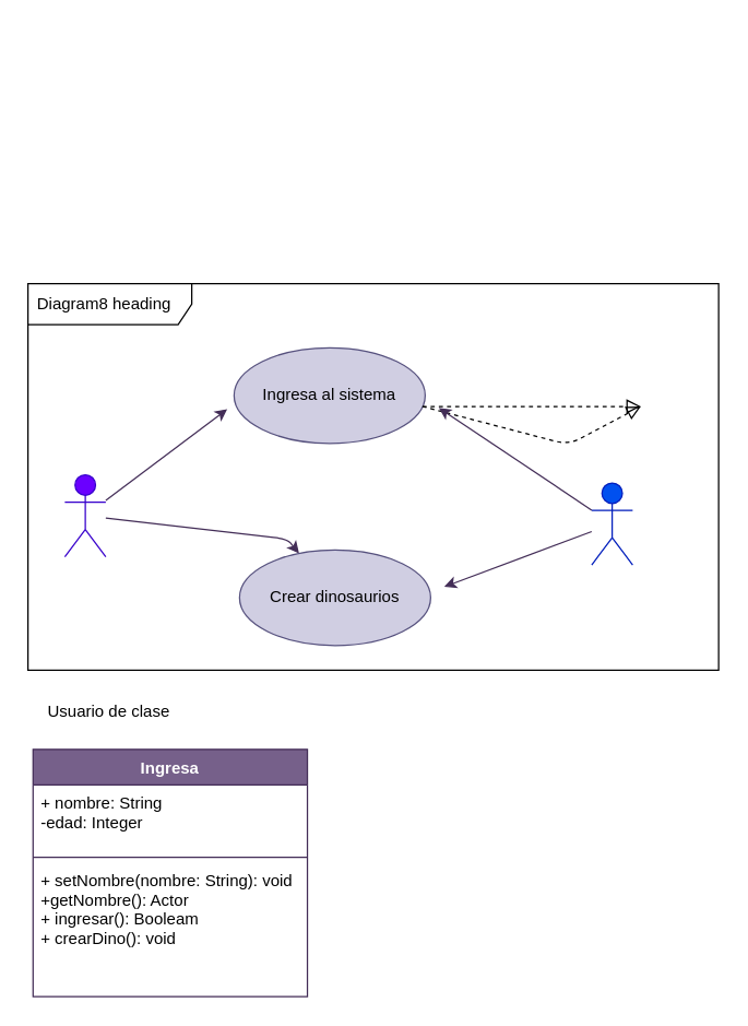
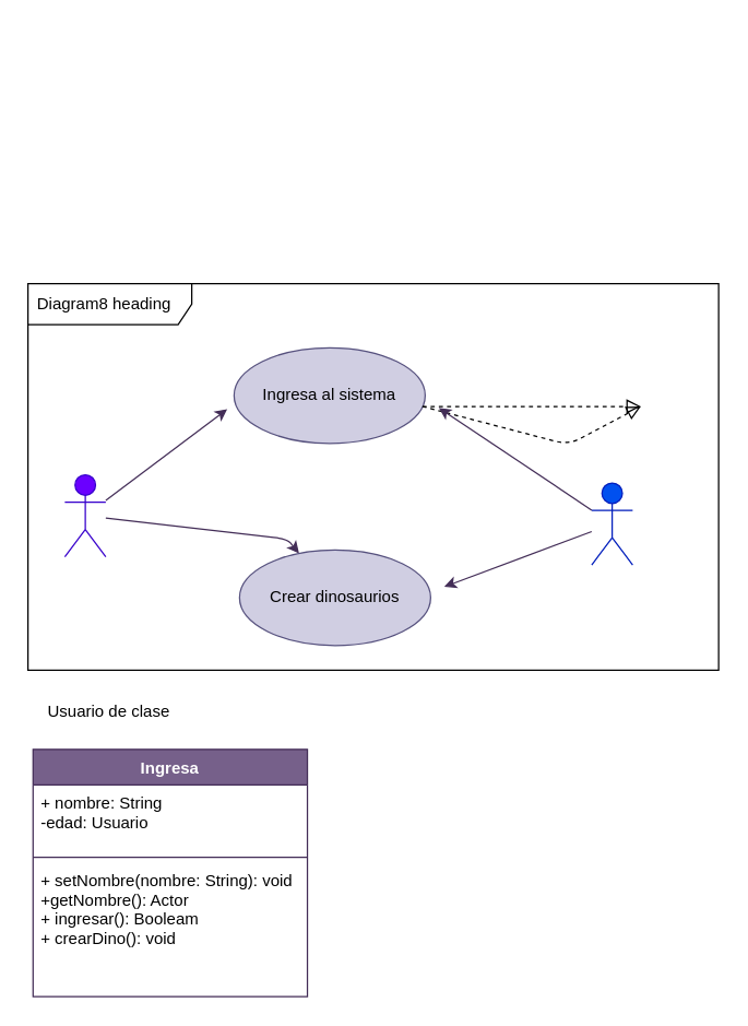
  <mxCell id="0" />
  <mxCell id="1" parent="0" />
  <mxCell id="2" value="" style="shape=image;verticalLabelPosition=bottom;labelBackgroundColor=default;verticalAlign=top;aspect=fixed;imageAspect=0;image=https://1.bp.blogspot.com/-eqT4sdqKnhQ/WWTnSmkxHXI/AAAAAAAAHV4/RyoOMKcFy6MA8Z9mRtYhpeTD_BkWpi6kgCEwYBhgL/s1600/BDdinosaurs4.png;direction=east;" vertex="1" parent="1"><mxGeometry x="36.45" y="20" width="134.55" height="133" as="geometry" /></mxCell>
  <mxCell id="3" value="" style="shape=image;verticalLabelPosition=bottom;labelBackgroundColor=default;verticalAlign=top;aspect=fixed;imageAspect=0;image=https://4.bp.blogspot.com/-_jH2U5sajoU/WWTnUMTAzVI/AAAAAAAAHWA/5u2yQXfwm_cmb-63QySmdvn3oiJtLAIqACEwYBhgL/s1600/BDdinosaurs5.png;" vertex="1" parent="1"><mxGeometry x="320" y="20" width="94.04" height="85" as="geometry" /></mxCell>
  <mxCell id="4" style="edgeStyle=none;html=1;fillColor=#76608a;strokeColor=#432D57;" edge="1" parent="1" source="6"><mxGeometry relative="1" as="geometry"><mxPoint x="166" y="299" as="targetPoint" /></mxGeometry></mxCell>
  <mxCell id="5" style="edgeStyle=none;html=1;fillColor=#76608a;strokeColor=#432D57;" edge="1" parent="1" source="6" target="8"><mxGeometry relative="1" as="geometry"><mxPoint x="169" y="435" as="targetPoint" /><Array as="points"><mxPoint x="210" y="394" /></Array></mxGeometry></mxCell>
  <mxCell id="6" value="Actor" style="shape=umlActor;verticalLabelPosition=bottom;verticalAlign=top;html=1;fillColor=#6a00ff;fontColor=#ffffff;strokeColor=#3700CC;" vertex="1" parent="1"><mxGeometry x="47" y="347" width="30" height="60" as="geometry" /></mxCell>
  <mxCell id="7" value="Ingresa al sistema" style="ellipse;whiteSpace=wrap;html=1;fillColor=#d0cee2;strokeColor=#56517e;" vertex="1" parent="1"><mxGeometry x="171" y="254" width="140" height="70" as="geometry" /></mxCell>
  <mxCell id="8" value="Crear dinosaurios" style="ellipse;whiteSpace=wrap;html=1;fillColor=#d0cee2;strokeColor=#56517e;" vertex="1" parent="1"><mxGeometry x="175" y="402" width="140" height="70" as="geometry" /></mxCell>
  <mxCell id="9" value="" style="endArrow=block;startArrow=none;endFill=0;startFill=0;endSize=8;html=1;verticalAlign=bottom;dashed=1;labelBackgroundColor=none;" edge="1" parent="1"><mxGeometry width="160" relative="1" as="geometry"><mxPoint x="309" y="297" as="sourcePoint" /><mxPoint x="469" y="297" as="targetPoint" /><Array as="points"><mxPoint x="416" y="325" /></Array></mxGeometry></mxCell>
  <mxCell id="10" value="" style="endArrow=block;startArrow=none;endFill=0;startFill=0;endSize=8;html=1;verticalAlign=bottom;dashed=1;labelBackgroundColor=none;" edge="1" parent="1"><mxGeometry width="160" relative="1" as="geometry"><mxPoint x="309" y="297" as="sourcePoint" /><mxPoint x="469" y="297" as="targetPoint" /></mxGeometry></mxCell>
  <mxCell id="11" style="edgeStyle=none;html=1;fillColor=#76608a;strokeColor=#432D57;" edge="1" parent="1" source="13"><mxGeometry relative="1" as="geometry"><mxPoint x="321" y="298" as="targetPoint" /></mxGeometry></mxCell>
  <mxCell id="12" style="edgeStyle=none;html=1;fillColor=#76608a;strokeColor=#432D57;" edge="1" parent="1" source="13"><mxGeometry relative="1" as="geometry"><mxPoint x="325" y="429" as="targetPoint" /></mxGeometry></mxCell>
  <mxCell id="13" value="Actor" style="shape=umlActor;verticalLabelPosition=bottom;verticalAlign=top;html=1;fillColor=#0050ef;fontColor=#ffffff;strokeColor=#001DBC;" vertex="1" parent="1"><mxGeometry x="433" y="353" width="30" height="60" as="geometry" /></mxCell>
  <mxCell id="14" value="Diagram8 heading" style="shape=umlFrame;whiteSpace=wrap;html=1;width=120;height=30;boundedLbl=1;verticalAlign=middle;align=left;spacingLeft=5;labelBackgroundColor=none;strokeColor=#000000;" vertex="1" parent="1"><mxGeometry x="20" y="207" width="506" height="283" as="geometry" /></mxCell>
  <mxCell id="15" value="Ingresa" style="swimlane;fontStyle=1;align=center;verticalAlign=top;childLayout=stackLayout;horizontal=1;startSize=26;horizontalStack=0;resizeParent=1;resizeParentMax=0;resizeLast=0;collapsible=1;marginBottom=0;labelBackgroundColor=none;strokeColor=#432D57;fillColor=#76608a;fontColor=#ffffff;" vertex="1" parent="1"><mxGeometry x="23.73" y="548" width="201" height="181" as="geometry" /></mxCell>
- <mxCell id="16" value="+ nombre: String&#10;-edad: Integer" style="text;strokeColor=none;fillColor=none;align=left;verticalAlign=top;spacingLeft=4;spacingRight=4;overflow=hidden;rotatable=0;points=[[0,0.5],[1,0.5]];portConstraint=eastwest;labelBackgroundColor=none;" vertex="1" parent="15"><mxGeometry y="26" width="201" height="49" as="geometry" /></mxCell>
+ <mxCell id="16" value="+ nombre: String&#10;-edad: Usuario" style="text;strokeColor=none;fillColor=none;align=left;verticalAlign=top;spacingLeft=4;spacingRight=4;overflow=hidden;rotatable=0;points=[[0,0.5],[1,0.5]];portConstraint=eastwest;labelBackgroundColor=none;" vertex="1" parent="15"><mxGeometry y="26" width="201" height="49" as="geometry" /></mxCell>
  <mxCell id="17" value="" style="line;strokeWidth=1;fillColor=none;align=left;verticalAlign=middle;spacingTop=-1;spacingLeft=3;spacingRight=3;rotatable=0;labelPosition=right;points=[];portConstraint=eastwest;strokeColor=inherit;labelBackgroundColor=none;" vertex="1" parent="15"><mxGeometry y="75" width="201" height="8" as="geometry" /></mxCell>
  <mxCell id="18" value="+ setNombre(nombre: String): void&#10;+getNombre(): Actor&#10;+ ingresar(): Booleam&#10;+ crearDino(): void" style="text;strokeColor=none;fillColor=none;align=left;verticalAlign=top;spacingLeft=4;spacingRight=4;overflow=hidden;rotatable=0;points=[[0,0.5],[1,0.5]];portConstraint=eastwest;labelBackgroundColor=none;" vertex="1" parent="15"><mxGeometry y="83" width="201" height="98" as="geometry" /></mxCell>
  <mxCell id="19" value="Usuario de clase" style="text;html=1;align=center;verticalAlign=middle;resizable=0;points=[];autosize=1;strokeColor=none;fillColor=none;" vertex="1" parent="1"><mxGeometry x="20" y="508" width="118" height="26" as="geometry" /></mxCell>
